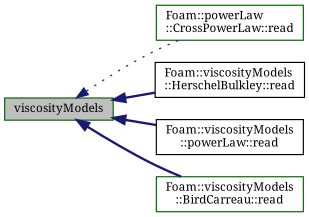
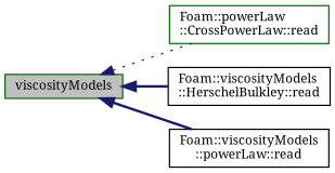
  digraph {
    fontname="Noto Serif"
    rankdir=LR
    node [color=darkgreen fontname="Noto Serif" fontsize=10 shape=record]
    edge [color=midnightblue dir=back fontname="Noto Serif" fontsize=10 labelfontname=FreeSans labelfontsize=10 style=bold]
    n1 [fillcolor=grey75 fontcolor=black height=0.2 label=viscosityModels style=filled width=0.4]
    n2 [height=0.2 label="Foam::powerLaw\l::CrossPowerLaw::read" width=0.4]
    n3 [color=black height=0.2 label="Foam::viscosityModels\l::HerschelBulkley::read" width=0.4]
    n4 [color=black height=0.2 label="Foam::viscosityModels\l::powerLaw::read" width=0.4]
-   n5 [height=0.2 label="Foam::viscosityModels\l::BirdCarreau::read" width=0.4]
    n1 -> n2 [style=dotted]
    n1 -> n3
    n1 -> n4
-   n1 -> n5
  }
